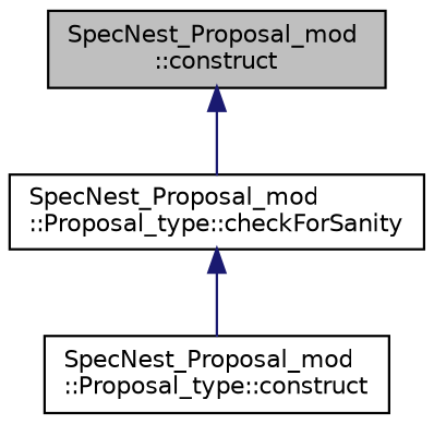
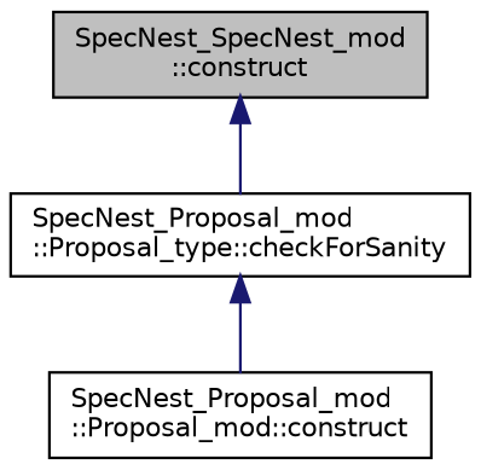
  digraph {
    rankdir=TB
    node [color=black fillcolor=white fontname=Helvetica fontsize=10 shape=record style=filled]
    edge [color=midnightblue dir=back fontname=Helvetica fontsize=10 labelfontname=Helvetica labelfontsize=10 style=solid]
-   n1 [fillcolor=grey75 fontcolor=black height=0.2 label="SpecNest_Proposal_mod\l::construct" width=0.4]
+   n1 [fillcolor=grey75 fontcolor=black height=0.2 label="SpecNest_SpecNest_mod\l::construct" width=0.4]
    n2 [height=0.2 label="SpecNest_Proposal_mod\l::Proposal_type::checkForSanity" width=0.4]
-   n3 [height=0.2 label="SpecNest_Proposal_mod\l::Proposal_type::construct" width=0.4]
+   n3 [height=0.2 label="SpecNest_Proposal_mod\l::Proposal_mod::construct" width=0.4]
    n1 -> n2
    n2 -> n3
  }
